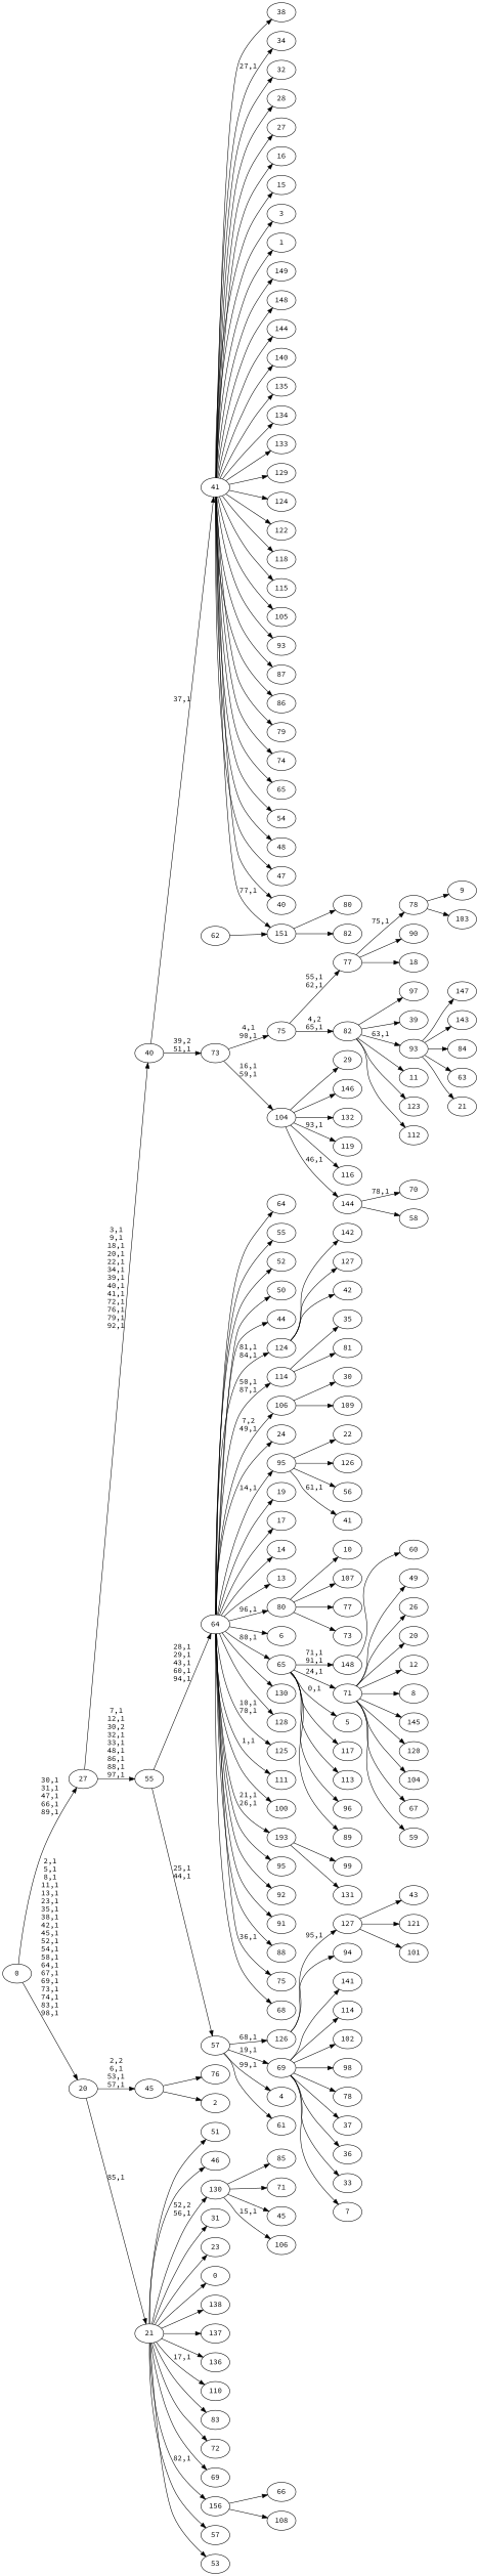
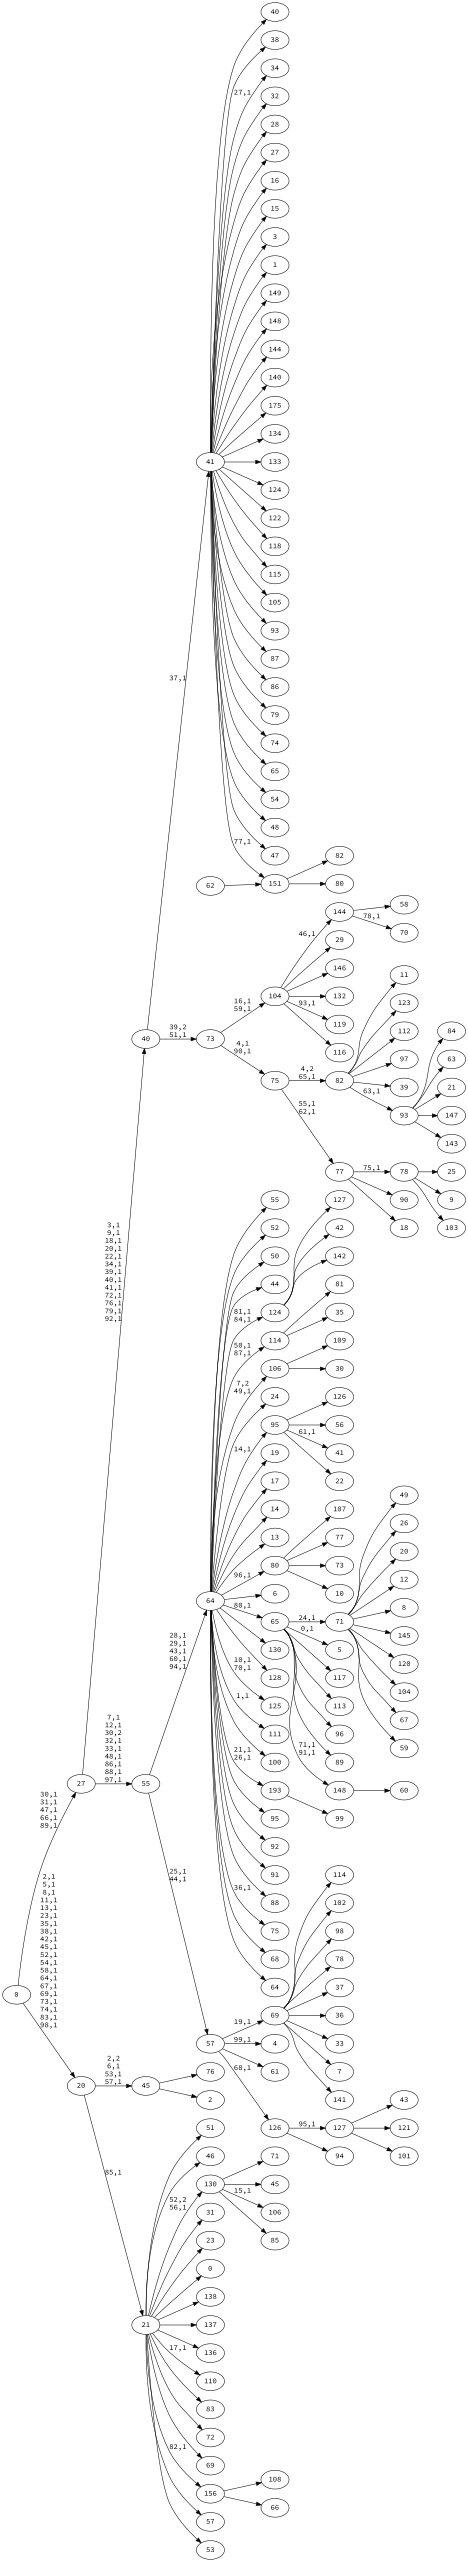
  digraph {
    fontname="Source Code Pro"
    rankdir=LR
    node [fontname="Source Code Pro"]
    edge [fontname="Source Code Pro"]
    n1 [label=149]
    n2 [label=148]
    n3 [label=147]
    n4 [label=146]
    n5 [label=145]
    n6 [label=144]
    n7 [label=143]
    n8 [label=142]
    n9 [label=141]
    n10 [label=140]
    n11 [label=138]
    n12 [label=137]
    n13 [label=136]
-   n14 [label=135]
+   n14 [label=175]
    n15 [label=134]
    n16 [label=133]
    n17 [label=132]
-   n18 [label=131]
    n19 [label=130]
-   n20 [label=129]
    n21 [label=128]
    n22 [label=127]
    n23 [label=126]
    n24 [label=125]
    n25 [label=124]
    n26 [label=123]
    n27 [label=122]
    n28 [label=121]
    n29 [label=120]
    n30 [label=119]
    n31 [label=118]
    n32 [label=117]
    n33 [label=116]
    n34 [label=115]
    n35 [label=114]
    n36 [label=113]
    n37 [label=112]
    n38 [label=111]
    n39 [label=110]
    n40 [label=109]
    n41 [label=108]
    n42 [label=107]
    n43 [label=106]
    n44 [label=105]
    n45 [label=104]
    n46 [label=103]
    n47 [label=102]
    n48 [label=101]
    n49 [label=100]
    n50 [label=99]
    193
    n52 [label=98]
    n53 [label=97]
    n54 [label=96]
    n55 [label=95]
    n56 [label=94]
    n57 [label=93]
    n58 [label=92]
    n59 [label=91]
    n60 [label=90]
    n61 [label=89]
    n62 [label=88]
    n63 [label=87]
    n64 [label=86]
    n65 [label=85]
    n66 [label=84]
    n67 [label=83]
    n68 [label=82]
    n69 [label=81]
    n70 [label=80]
    n71 [label=79]
    n72 [label=78]
    n73 [label=77]
    n74 [label=76]
    n75 [label=75]
    n76 [label=74]
    n77 [label=73]
    n78 [label=72]
    n79 [label=71]
    n80 [label=70]
    n81 [label=69]
    n82 [label=68]
    n83 [label=67]
    n84 [label=66]
    156
    n86 [label=65]
    n87 [label=64]
    n88 [label=63]
    n89 [label=62]
    151
    n91 [label=61]
    n92 [label=60]
    148
    n94 [label=59]
    n95 [label=58]
    144
    n97 [label=57]
    n98 [label=56]
    n99 [label=55]
    n100 [label=54]
    n101 [label=53]
    n102 [label=52]
    n103 [label=51]
    n104 [label=50]
    n105 [label=49]
    n106 [label=48]
    n107 [label=47]
    n108 [label=46]
    n109 [label=45]
    130
    n111 [label=44]
    n112 [label=43]
    127
    126
    n115 [label=42]
    124
    n117 [label=41]
    n118 [label=40]
    n119 [label=39]
    n120 [label=38]
    n121 [label=37]
    n122 [label=36]
    n123 [label=35]
    114
    n125 [label=34]
    n126 [label=33]
    n127 [label=32]
    n128 [label=31]
    n129 [label=30]
    106
    n131 [label=29]
    104
    n133 [label=28]
    n134 [label=27]
    n135 [label=26]
+   n136 [label=25]
    n137 [label=24]
    n138 [label=23]
    n139 [label=22]
    95
    n141 [label=21]
    93
    n143 [label=20]
    n144 [label=19]
    n145 [label=18]
    n146 [label=17]
    n147 [label=16]
    n148 [label=15]
    n149 [label=14]
    n150 [label=13]
    n151 [label=12]
    n152 [label=11]
    82
    n154 [label=10]
    80
    n156 [label=9]
    78
    77
    75
    73
    n161 [label=8]
    71
    n163 [label=7]
    69
    n165 [label=6]
    n166 [label=5]
    65
    64
    n169 [label=4]
    57
    55
    n172 [label=3]
    n173 [label=2]
    45
    n175 [label=1]
    41
    40
    27
    n179 [label=0]
    21
    20
    0
-   193 -> n18
    193 -> n50
    156 -> n41
    156 -> n84
    n89 -> 151
    151 -> n68
    151 -> n70
    148 -> n92
    144 -> n80 [label="78,1"]
    144 -> n95
    130 -> n43 [label="15,1"]
    130 -> n65
    130 -> n79
    130 -> n109
    127 -> n28
    127 -> n48
    127 -> n112
    126 -> n56
    126 -> 127 [label="95,1"]
    124 -> n8
    124 -> n22
    124 -> n115
    114 -> n69
    114 -> n123
    106 -> n40
    106 -> n129
    104 -> n4
    104 -> n17
    104 -> n30 [label="93,1"]
    104 -> n33
    104 -> 144 [label="46,1"]
    104 -> n131
    95 -> n23
    95 -> n98
    95 -> n117 [label="61,1"]
    95 -> n139
    93 -> n3
    93 -> n7
    93 -> n66
    93 -> n88
    93 -> n141
    82 -> n26
    82 -> n37
    82 -> n53
    82 -> n119
    82 -> 93 [label="63,1"]
    82 -> n152
    80 -> n42
    80 -> n73
    80 -> n77
    80 -> n154
    78 -> n46
+   78 -> n136
    78 -> n156
    77 -> n60
    77 -> n145
    77 -> 78 [label="75,1"]
    75 -> 82 [label="4,2\n65,1"]
    75 -> 77 [label="55,1\n62,1"]
    73 -> 104 [label="16,1\n59,1"]
    73 -> 75 [label="4,1\n90,1"]
    71 -> n5
    71 -> n29
    71 -> n45
    71 -> n83
    71 -> n94
    71 -> n105
    71 -> n135
    71 -> n143
    71 -> n151
    71 -> n161
    69 -> n9
    69 -> n35
    69 -> n47
    69 -> n52
    69 -> n72
    69 -> n121
    69 -> n122
    69 -> n126
    69 -> n163
    65 -> n32
    65 -> n36
    65 -> n54
    65 -> n61
    65 -> 148 [label="71,1\n91,1"]
    65 -> 71 [label="24,1"]
    65 -> n166 [label="0,1"]
    64 -> n19
    64 -> n21
    64 -> n24 [label="10,1\n70,1"]
    64 -> n38 [label="1,1"]
    64 -> n49
    64 -> 193 [label="21,1\n26,1"]
    64 -> n55
    64 -> n58
    64 -> n59
    64 -> n62
    64 -> n75 [label="36,1"]
    64 -> n82
    64 -> n87
    64 -> n99
    64 -> n102
    64 -> n104
    64 -> n111
    64 -> 124 [label="81,1\n84,1"]
    64 -> 114 [label="50,1\n87,1"]
    64 -> 106 [label="7,2\n49,1"]
    64 -> n137
    64 -> 95 [label="14,1"]
    64 -> n144
    64 -> n146
    64 -> n149
    64 -> n150
    64 -> 80 [label="96,1"]
    64 -> n165
    64 -> 65 [label="80,1"]
    57 -> n91
    57 -> 126 [label="68,1"]
    57 -> 69 [label="19,1"]
    57 -> n169 [label="99,1"]
    55 -> 64 [label="28,1\n29,1\n43,1\n60,1\n94,1"]
    55 -> 57 [label="25,1\n44,1"]
    45 -> n74
    45 -> n173
    41 -> n1
    41 -> n2
    41 -> n6
    41 -> n10
    41 -> n14
    41 -> n15
    41 -> n16
-   41 -> n20
    41 -> n25
    41 -> n27
    41 -> n31
    41 -> n34
    41 -> n44
    41 -> n57
    41 -> n63
    41 -> n64
    41 -> n71
    41 -> n76
    41 -> n86
    41 -> 151 [label="77,1"]
    41 -> n100
    41 -> n106
    41 -> n107
    41 -> n118
    41 -> n120
    41 -> n125 [label="27,1"]
    41 -> n127
    41 -> n133
    41 -> n134
    41 -> n147
    41 -> n148
    41 -> n172
    41 -> n175
    40 -> 73 [label="39,2\n51,1"]
    40 -> 41 [label="37,1"]
    27 -> 55 [label="7,1\n12,1\n30,2\n32,1\n33,1\n48,1\n86,1\n88,1\n97,1"]
    27 -> 40 [label="3,1\n9,1\n18,1\n20,1\n22,1\n34,1\n39,1\n40,1\n41,1\n72,1\n76,1\n79,1\n92,1"]
    21 -> n11
    21 -> n12
    21 -> n13
    21 -> n39 [label="17,1"]
    21 -> n67
    21 -> n78
    21 -> n81
    21 -> 156 [label="82,1"]
    21 -> n97
    21 -> n101
    21 -> n103
    21 -> n108
    21 -> 130 [label="52,2\n56,1"]
    21 -> n128
    21 -> n138
    21 -> n179
    20 -> 45 [label="2,2\n6,1\n53,1\n57,1"]
    20 -> 21 [label="85,1"]
    0 -> 27 [label="30,1\n31,1\n47,1\n66,1\n89,1"]
    0 -> 20 [label="2,1\n5,1\n8,1\n11,1\n13,1\n23,1\n35,1\n38,1\n42,1\n45,1\n52,1\n54,1\n58,1\n64,1\n67,1\n69,1\n73,1\n74,1\n83,1\n98,1"]
  }
